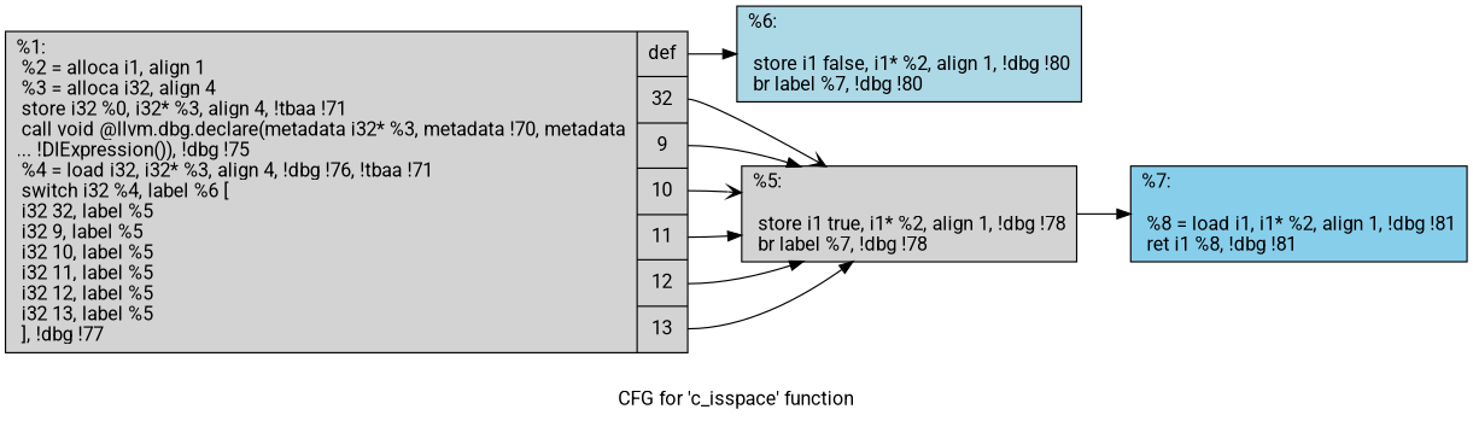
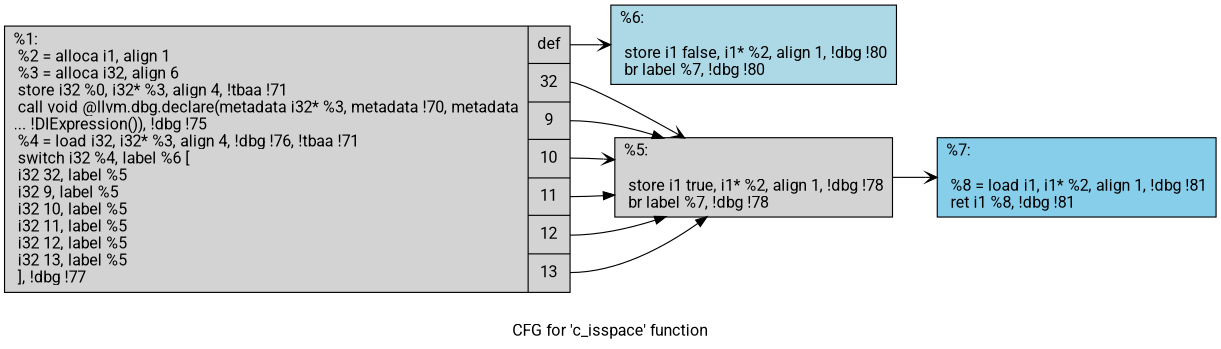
  digraph {
    fontname=Roboto
    label="CFG for 'c_isspace' function"
    rankdir=LR
    node [fillcolor=lightgrey fontname=Roboto shape=record style=filled]
    edge [arrowhead=normal fontname=Roboto]
-   n1 [label="{%1:\l  %2 = alloca i1, align 1\l  %3 = alloca i32, align 4\l  store i32 %0, i32* %3, align 4, !tbaa !71\l  call void @llvm.dbg.declare(metadata i32* %3, metadata !70, metadata\l... !DIExpression()), !dbg !75\l  %4 = load i32, i32* %3, align 4, !dbg !76, !tbaa !71\l  switch i32 %4, label %6 [\l    i32 32, label %5\l    i32 9, label %5\l    i32 10, label %5\l    i32 11, label %5\l    i32 12, label %5\l    i32 13, label %5\l  ], !dbg !77\l|{<s0>def|<s1>32|<s2>9|<s3>10|<s4>11|<s5>12|<s6>13}}"]
+   n1 [label="{%1:\l  %2 = alloca i1, align 1\l  %3 = alloca i32, align 6\l  store i32 %0, i32* %3, align 4, !tbaa !71\l  call void @llvm.dbg.declare(metadata i32* %3, metadata !70, metadata\l... !DIExpression()), !dbg !75\l  %4 = load i32, i32* %3, align 4, !dbg !76, !tbaa !71\l  switch i32 %4, label %6 [\l    i32 32, label %5\l    i32 9, label %5\l    i32 10, label %5\l    i32 11, label %5\l    i32 12, label %5\l    i32 13, label %5\l  ], !dbg !77\l|{<s0>def|<s1>32|<s2>9|<s3>10|<s4>11|<s5>12|<s6>13}}"]
    n2 [fillcolor=lightblue label="{%6:\l\l  store i1 false, i1* %2, align 1, !dbg !80\l  br label %7, !dbg !80\l}"]
    n3 [label="{%5:\l\l  store i1 true, i1* %2, align 1, !dbg !78\l  br label %7, !dbg !78\l}"]
    n4 [fillcolor=skyblue label="{%7:\l\l  %8 = load i1, i1* %2, align 1, !dbg !81\l  ret i1 %8, !dbg !81\l}"]
-   n1 -> n2 [tailport=s0]
+   n1 -> n2 [arrowhead=vee tailport=s0]
    n1 -> n3 [arrowhead=vee tailport=s1]
    n1 -> n3 [tailport=s2]
    n1 -> n3 [arrowhead=vee tailport=s3]
    n1 -> n3 [tailport=s4]
    n1 -> n3 [tailport=s5]
    n1 -> n3 [tailport=s6]
-   n3 -> n4
+   n3 -> n4 [arrowhead=vee]
  }
